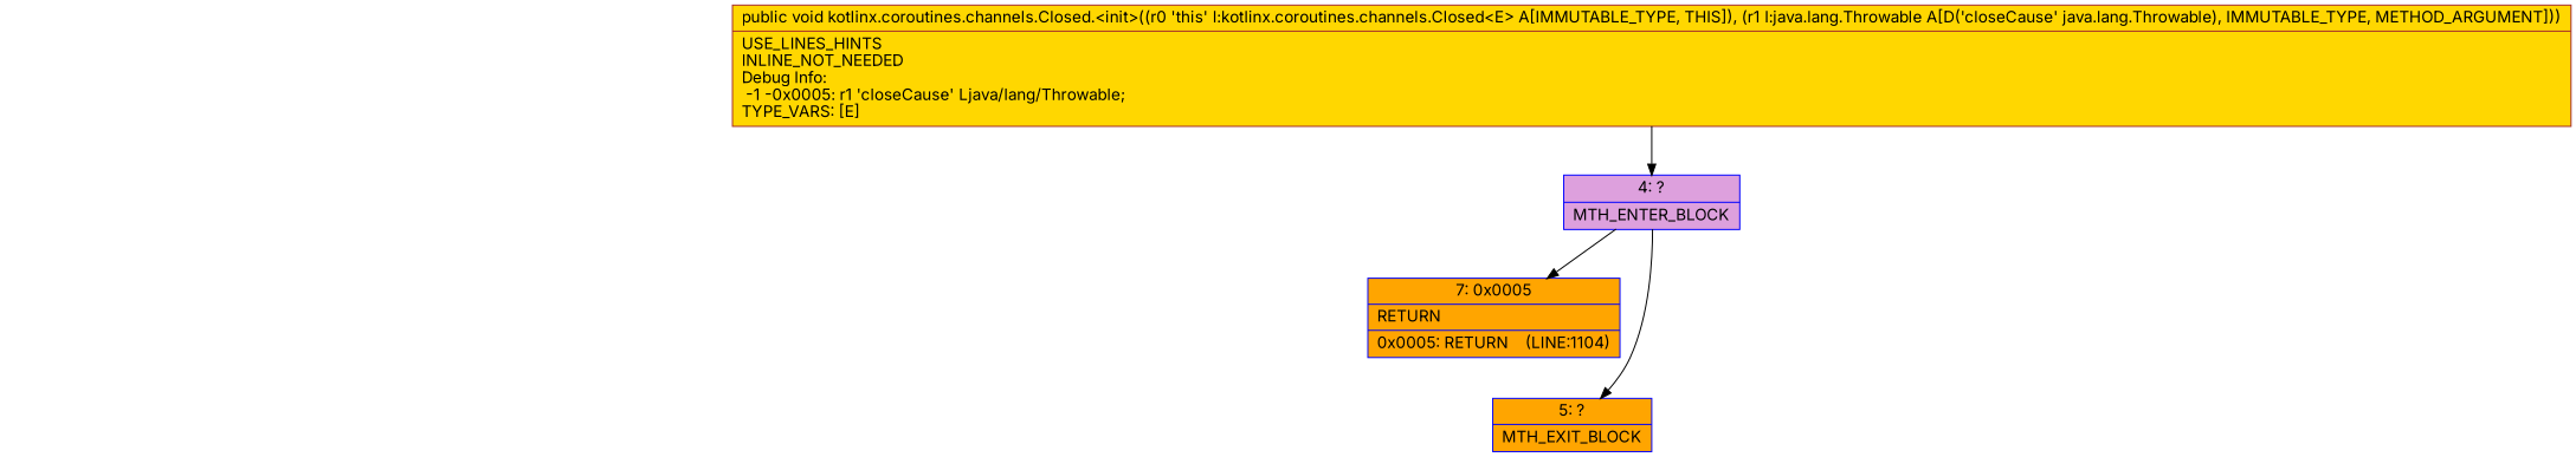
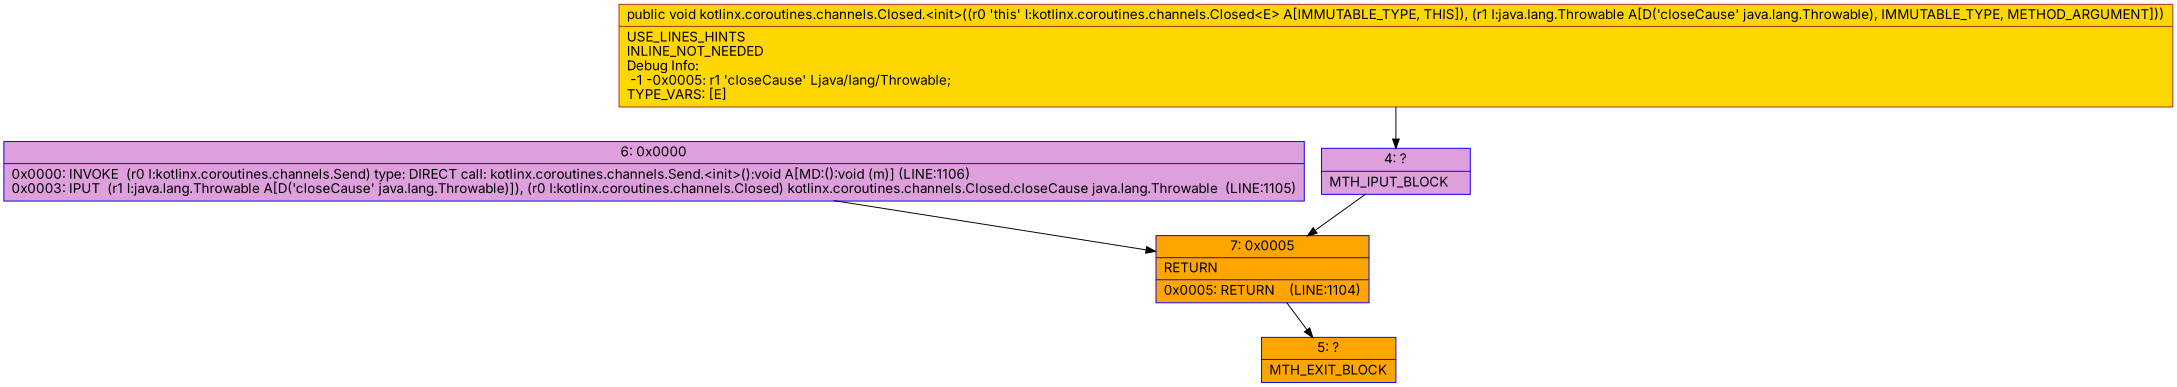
  digraph {
    fontname=Inter
    node [color=blue fillcolor=plum fontname=Inter shape=record style=filled]
    edge [fontname=Inter]
-   n1 [label="{4\:\ ?|MTH_ENTER_BLOCK\l}"]
+   n1 [label="{4\:\ ?|MTH_IPUT_BLOCK\l}"]
    n2 [fillcolor=orange label="{7\:\ 0x0005|RETURN\l|0x0005: RETURN    (LINE:1104)\l}"]
+   n3 [label="{6\:\ 0x0000|0x0000: INVOKE  (r0 I:kotlinx.coroutines.channels.Send) type: DIRECT call: kotlinx.coroutines.channels.Send.\<init\>():void A[MD:():void (m)] (LINE:1106)\l0x0003: IPUT  (r1 I:java.lang.Throwable A[D('closeCause' java.lang.Throwable)]), (r0 I:kotlinx.coroutines.channels.Closed) kotlinx.coroutines.channels.Closed.closeCause java.lang.Throwable  (LINE:1105)\l}"]
    n4 [fillcolor=orange label="{5\:\ ?|MTH_EXIT_BLOCK\l}"]
    n5 [color=brown fillcolor=gold label="{public void kotlinx.coroutines.channels.Closed.\<init\>((r0 'this' I:kotlinx.coroutines.channels.Closed\<E\> A[IMMUTABLE_TYPE, THIS]), (r1 I:java.lang.Throwable A[D('closeCause' java.lang.Throwable), IMMUTABLE_TYPE, METHOD_ARGUMENT]))  | USE_LINES_HINTS\lINLINE_NOT_NEEDED\lDebug Info:\l  \-1 \-0x0005: r1 'closeCause' Ljava\/lang\/Throwable;\lTYPE_VARS: [E]\l}"]
    n1 -> n2
-   n1 -> n4
+   n2 -> n4
+   n3 -> n2
    n5 -> n1
  }
